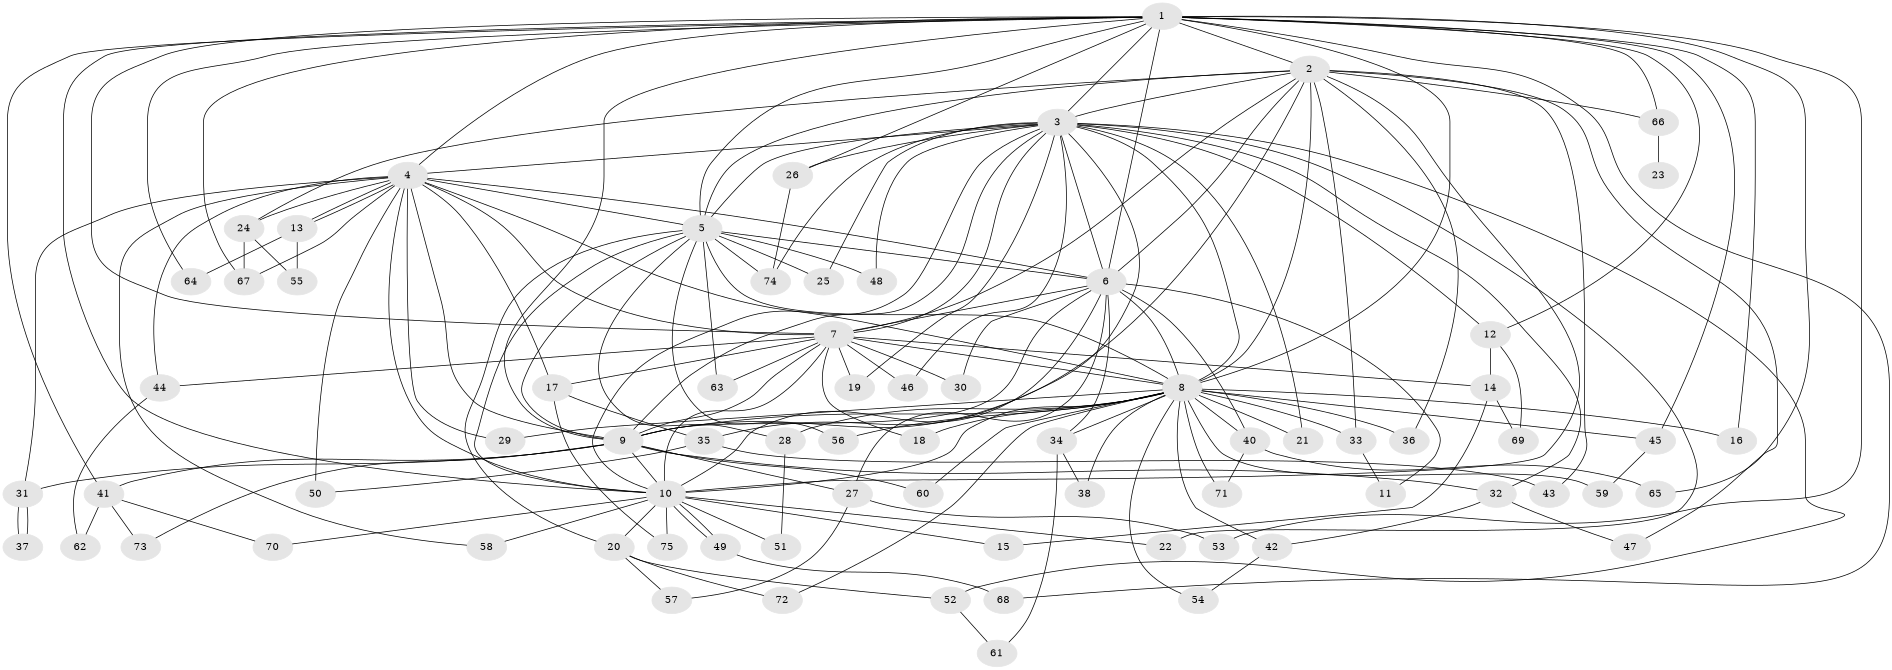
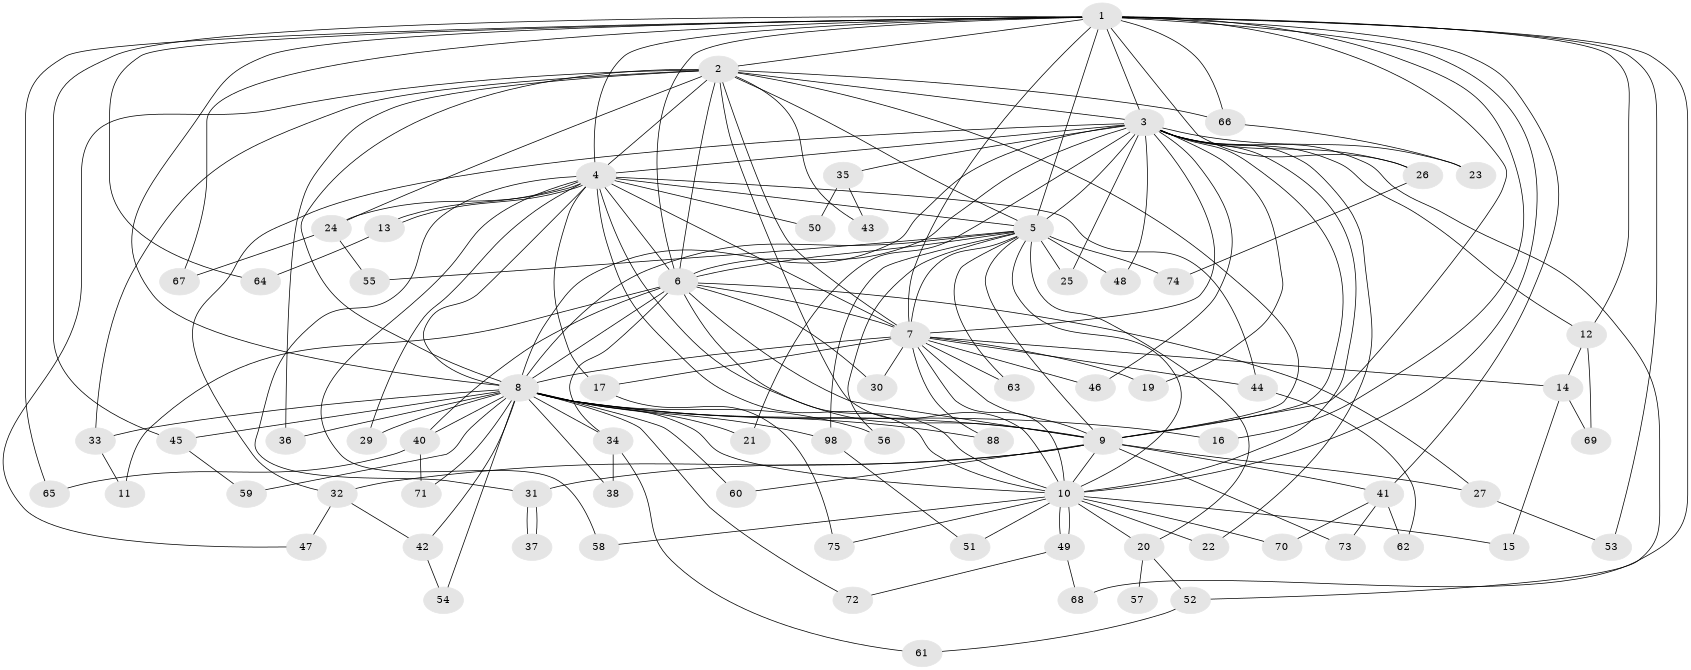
  graph {
    node [color=gray90 style=filled]
    1
    2
    3
    4
    5
    6
    7
    8
    9
    10
    12
    16
    26
    41
    45
    53
    64
    65
    66
    67
    68
    24
    33
    36
    43
    47
    23
    19
    21
    22
    25
    32
    35
    46
    48
    52
    13
    17
    29
    31
    44
    50
    58
    20
-   28
+   28 [label=98]
    55
    56
    63
    74
    11
    27
    30
    34
    40
    14
-   18
+   18 [label=88]
    38
    42
    54
    59
    60
    71
    72
    73
    15
    49
    51
    70
    75
    69
    62
    61
    37
    57
    1 -- 2
    1 -- 3
    1 -- 4
    1 -- 5
    1 -- 6
    1 -- 7
    1 -- 8
    1 -- 9
    1 -- 10
    1 -- 12
    1 -- 16
    1 -- 26
    1 -- 41
    1 -- 45
    1 -- 53
    1 -- 64
    1 -- 65
    1 -- 66
    1 -- 67
    1 -- 68
    2 -- 3
-   67 -- 4
+   2 -- 4
    2 -- 5
    2 -- 6
    2 -- 7
    2 -- 8
    2 -- 9
    2 -- 10
    2 -- 66
    2 -- 24
    2 -- 33
    2 -- 36
    2 -- 43
    2 -- 47
    3 -- 4
    3 -- 5
    3 -- 6
    3 -- 7
    3 -- 8
    3 -- 9
    3 -- 10
    3 -- 12
    3 -- 26
-   3 -- 74
+   3 -- 23
    3 -- 19
    3 -- 21
    3 -- 22
    3 -- 25
    3 -- 32
    3 -- 35
    3 -- 46
    3 -- 48
    3 -- 52
    4 -- 5
    4 -- 6
    4 -- 7
    4 -- 8
    4 -- 9
    4 -- 10
    4 -- 24
    4 -- 13
    4 -- 13
    4 -- 17
    4 -- 29
    4 -- 31
    4 -- 44
    4 -- 50
    4 -- 58
    5 -- 6
+   5 -- 7
    5 -- 8
    5 -- 9
    5 -- 10
    5 -- 25
    5 -- 48
    5 -- 20
    5 -- 28
-   13 -- 55
+   5 -- 55
    5 -- 56
    5 -- 63
    5 -- 74
    6 -- 7
    6 -- 8
    6 -- 9
    6 -- 10
    6 -- 11
    6 -- 27
    6 -- 30
    6 -- 34
    6 -- 40
    7 -- 8
    7 -- 9
    7 -- 10
    7 -- 19
    7 -- 46
    7 -- 17
    7 -- 44
    7 -- 63
    7 -- 30
    7 -- 14
    7 -- 18
    8 -- 9
    8 -- 10
    8 -- 16
    8 -- 45
    8 -- 33
    8 -- 36
    8 -- 21
    8 -- 29
    8 -- 28
    8 -- 56
    8 -- 34
    8 -- 40
    8 -- 18
    8 -- 38
    8 -- 42
    8 -- 54
    8 -- 59
    8 -- 60
    8 -- 71
    8 -- 72
    9 -- 10
    9 -- 41
    9 -- 32
    9 -- 31
    9 -- 27
    9 -- 60
    9 -- 73
    10 -- 22
    10 -- 58
    10 -- 20
    10 -- 15
    10 -- 49
    10 -- 49
    10 -- 51
    10 -- 70
    10 -- 75
    12 -- 14
    12 -- 69
    26 -- 74
    41 -- 73
    41 -- 70
    41 -- 62
    45 -- 59
    66 -- 23
    24 -- 67
    24 -- 55
    33 -- 11
    32 -- 47
    32 -- 42
    35 -- 43
    35 -- 50
    52 -- 61
    13 -- 64
-   17 -- 35
    17 -- 75
    31 -- 37
    31 -- 37
    44 -- 62
    20 -- 52
-   20 -- 72
+   49 -- 72
    20 -- 57
    28 -- 51
    27 -- 53
-   27 -- 57
    34 -- 38
    34 -- 61
    40 -- 65
    40 -- 71
    14 -- 15
    14 -- 69
    42 -- 54
    49 -- 68
  }
